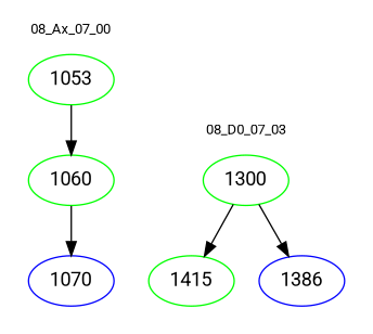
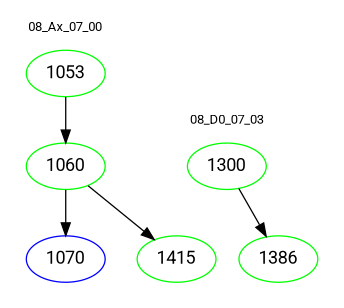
  digraph {
    fontname=Roboto
    node [color=green fontname=Roboto]
    edge [color=black fontname=Roboto]
    n1 [label=1053]
    n2 [color=blue label=1070]
    n3 [label=1060]
    n4 [label=1300]
-   n5 [color=blue label=1386]
+   n5 [label=1386]
    n6 [label=1415]
    subgraph cluster_1 {
      color=white
      fontsize=10
      label="08_Ax_07_00"
      n1
      n2
      n3
    }
    subgraph cluster_2 {
      color=white
      fontsize=10
      label="08_D0_07_03"
      n4
      n5
      n6
    }
    n1 -> n3
    n3 -> n2
    n4 -> n5
-   n4 -> n6
+   n3 -> n6
  }
